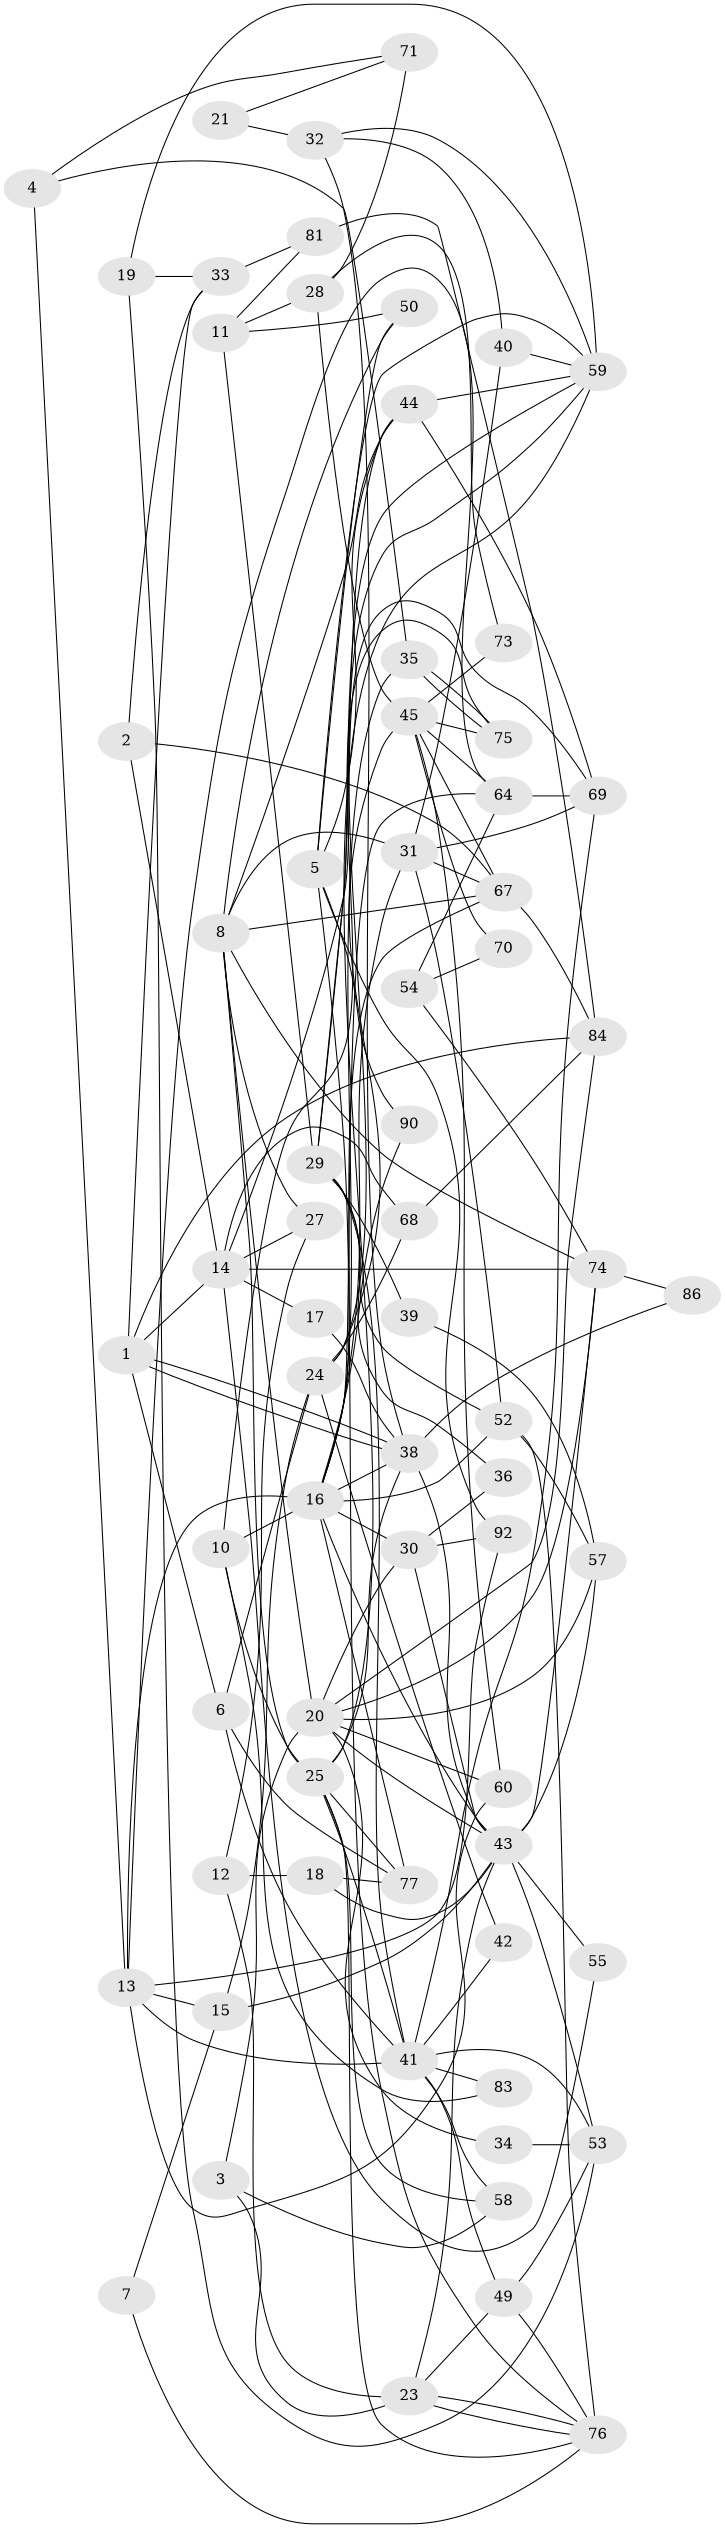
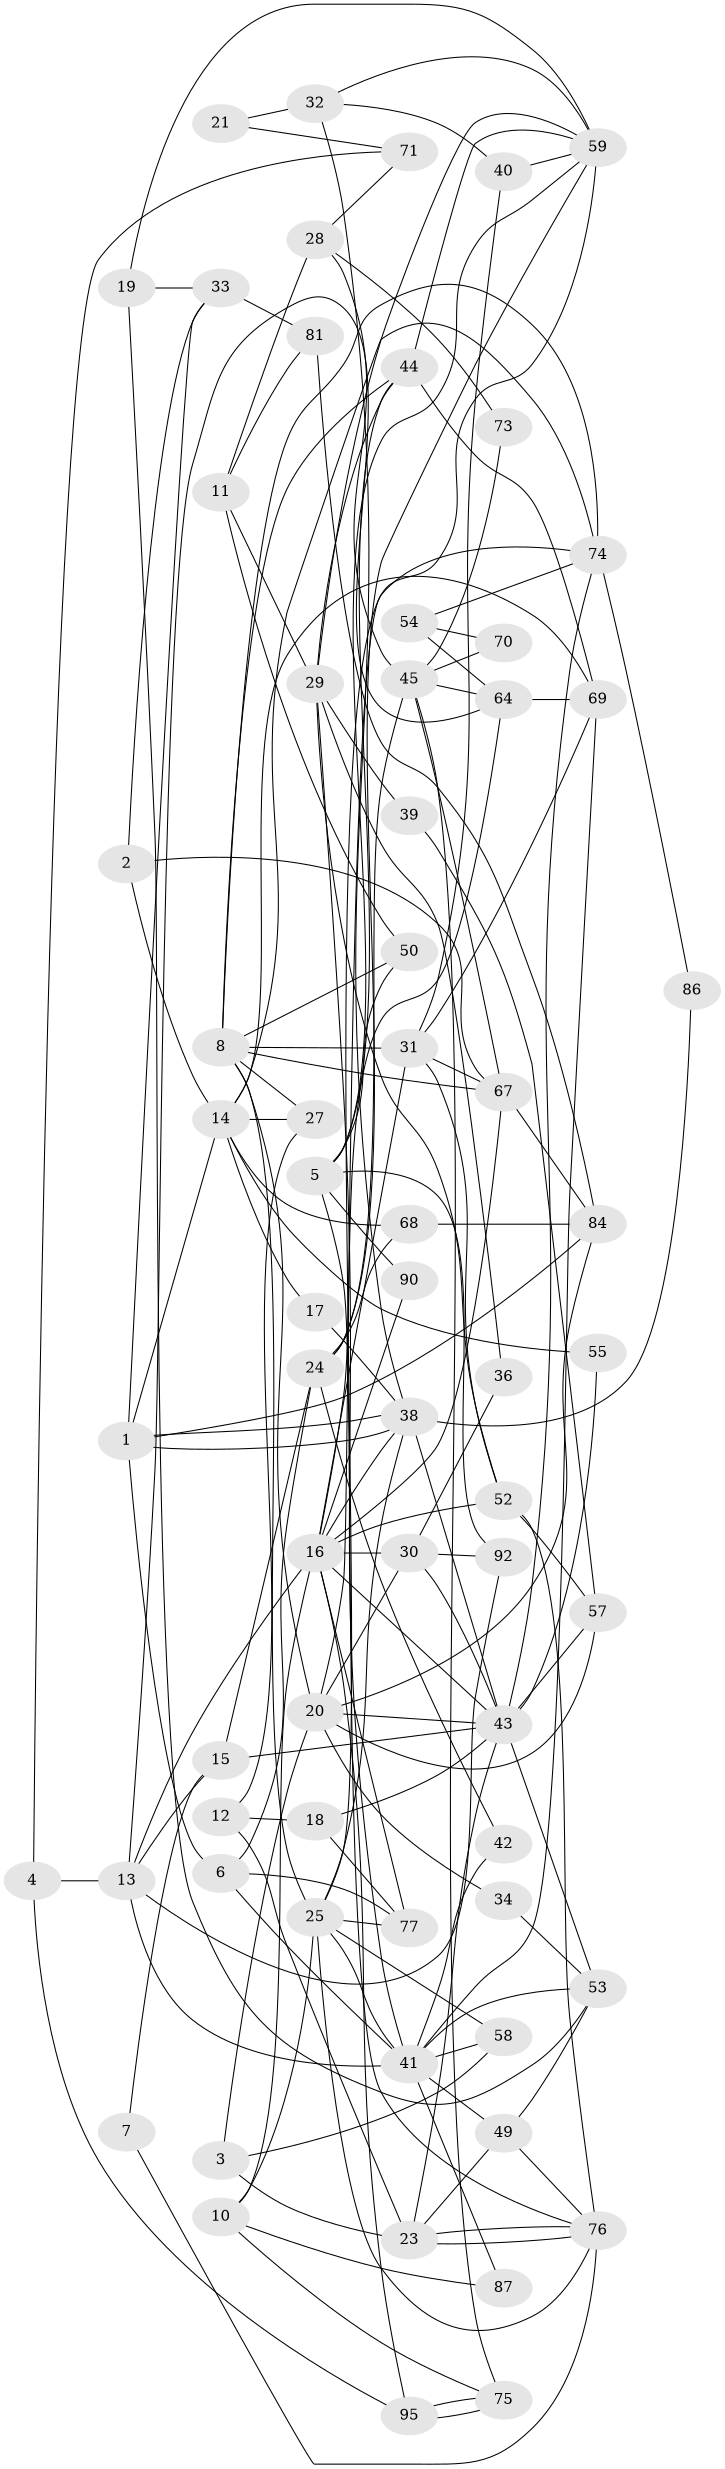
  graph {
    rankdir=LR
    node [color=gray90 style=filled]
    1
    6
    14 [super="+94"]
    33 [super="+37"]
    38 [super="+46"]
    84
    24 [super="+85"]
    41 [super="+48"]
    77
    27
    74 [super="+98"]
    17
    55
    68
    69
    81
    43 [super="+51+62"]
    86
    2
    67 [super="+79"]
    20 [super="+63"]
-   60
    30
    34
    57
    3
    23
    58
    76 [super="+82"]
    49
    13 [super="+97"]
    92
    15 [super="+89"]
    16 [super="+26+22+56"]
    64
    4
-   35
+   35 [label=95]
    71
    75
    44 [super="+96"]
    59 [super="+78"]
    5
    50
    90
    42
    45 [super="+47"]
-   87 [label=83]
+   87
    53 [super="+95"]
    7
    54
    70
    8 [super="+93+9"]
    25 [super="+61"]
    31 [super="+88"]
    52
    40
    10
    11
    28
    29 [super="+91"]
    73
    36
    39
    12
    18
    19
    21
    32
    1 -- 6
    1 -- 14
    1 -- 33
    1 -- 38
    1 -- 38
    1 -- 84
    6 -- 24
    6 -- 41
    6 -- 77
    14 -- 27
    14 -- 74 [weight=2]
    14 -- 17
    14 -- 55
    14 -- 68
    14 -- 69
    33 -- 81
    38 -- 43
    38 -- 86
    24 -- 68
    24 -- 59
    24 -- 42
    24 -- 45
    41 -- 69
    41 -- 58
    41 -- 49
    41 -- 42
    41 -- 87
    41 -- 53
    74 -- 86
    17 -- 38
    68 -- 84
    81 -- 84
    43 -- 74
    43 -- 55
    43 -- 57
    43 -- 53
    2 -- 14
    2 -- 33
    2 -- 67
    67 -- 84
    20 -- 84
    20 -- 74
    20 -- 43 [weight=2]
-   20 -- 60
    20 -- 30
    20 -- 34
    20 -- 57
    30 -- 43
    30 -- 92
    30 -- 36
    34 -- 53
    3 -- 20
    3 -- 23
    3 -- 58
    23 -- 43
    23 -- 76
    23 -- 76
    23 -- 49
    49 -- 76
    49 -- 53
    13 -- 41 [weight=2]
-   13 -- 60
    13 -- 92
    13 -- 15
    13 -- 16
    13 -- 64
    15 -- 24
    15 -- 43
    16 -- 38
    16 -- 77
    16 -- 43
    16 -- 67
    16 -- 30
    16 -- 64
    16 -- 35
    16 -- 90
    16 -- 31
    16 -- 52
    64 -- 69
    4 -- 13
    4 -- 35
    4 -- 71
    35 -- 75
    35 -- 75
    44 -- 69
    44 -- 59
    5 -- 76
    5 -- 92
    5 -- 44
    5 -- 59
    5 -- 50
    5 -- 90
    45 -- 67
-   45 -- 60
    45 -- 64
    45 -- 75
    45 -- 70
    45 -- 73
    7 -- 76
    7 -- 15
    54 -- 74
    54 -- 64
    54 -- 70
    8 -- 27
    8 -- 74
    8 -- 67
    8 -- 20
    8 -- 44
    8 -- 50
    8 -- 25
    8 -- 31
    25 -- 38
    25 -- 41
    25 -- 77
    25 -- 58
    25 -- 76
    25 -- 59
    31 -- 69
    31 -- 67
    31 -- 52
    31 -- 40
    52 -- 57
    52 -- 76
    40 -- 59
    10 -- 16 [weight=2]
    10 -- 75
    10 -- 87
    10 -- 25
    11 -- 81
    11 -- 50
    11 -- 28
    11 -- 29
    28 -- 71
    28 -- 45
    28 -- 73
    29 -- 41
    29 -- 44 [weight=2]
    29 -- 59
    29 -- 52
    29 -- 36
    29 -- 39
    39 -- 57
    12 -- 27
    12 -- 23
    12 -- 18
    18 -- 77
    18 -- 43 [weight=2]
    19 -- 33
    19 -- 59
    19 -- 53
    21 -- 71
    21 -- 32
    32 -- 38 [weight=2]
    32 -- 59
    32 -- 40
  }
